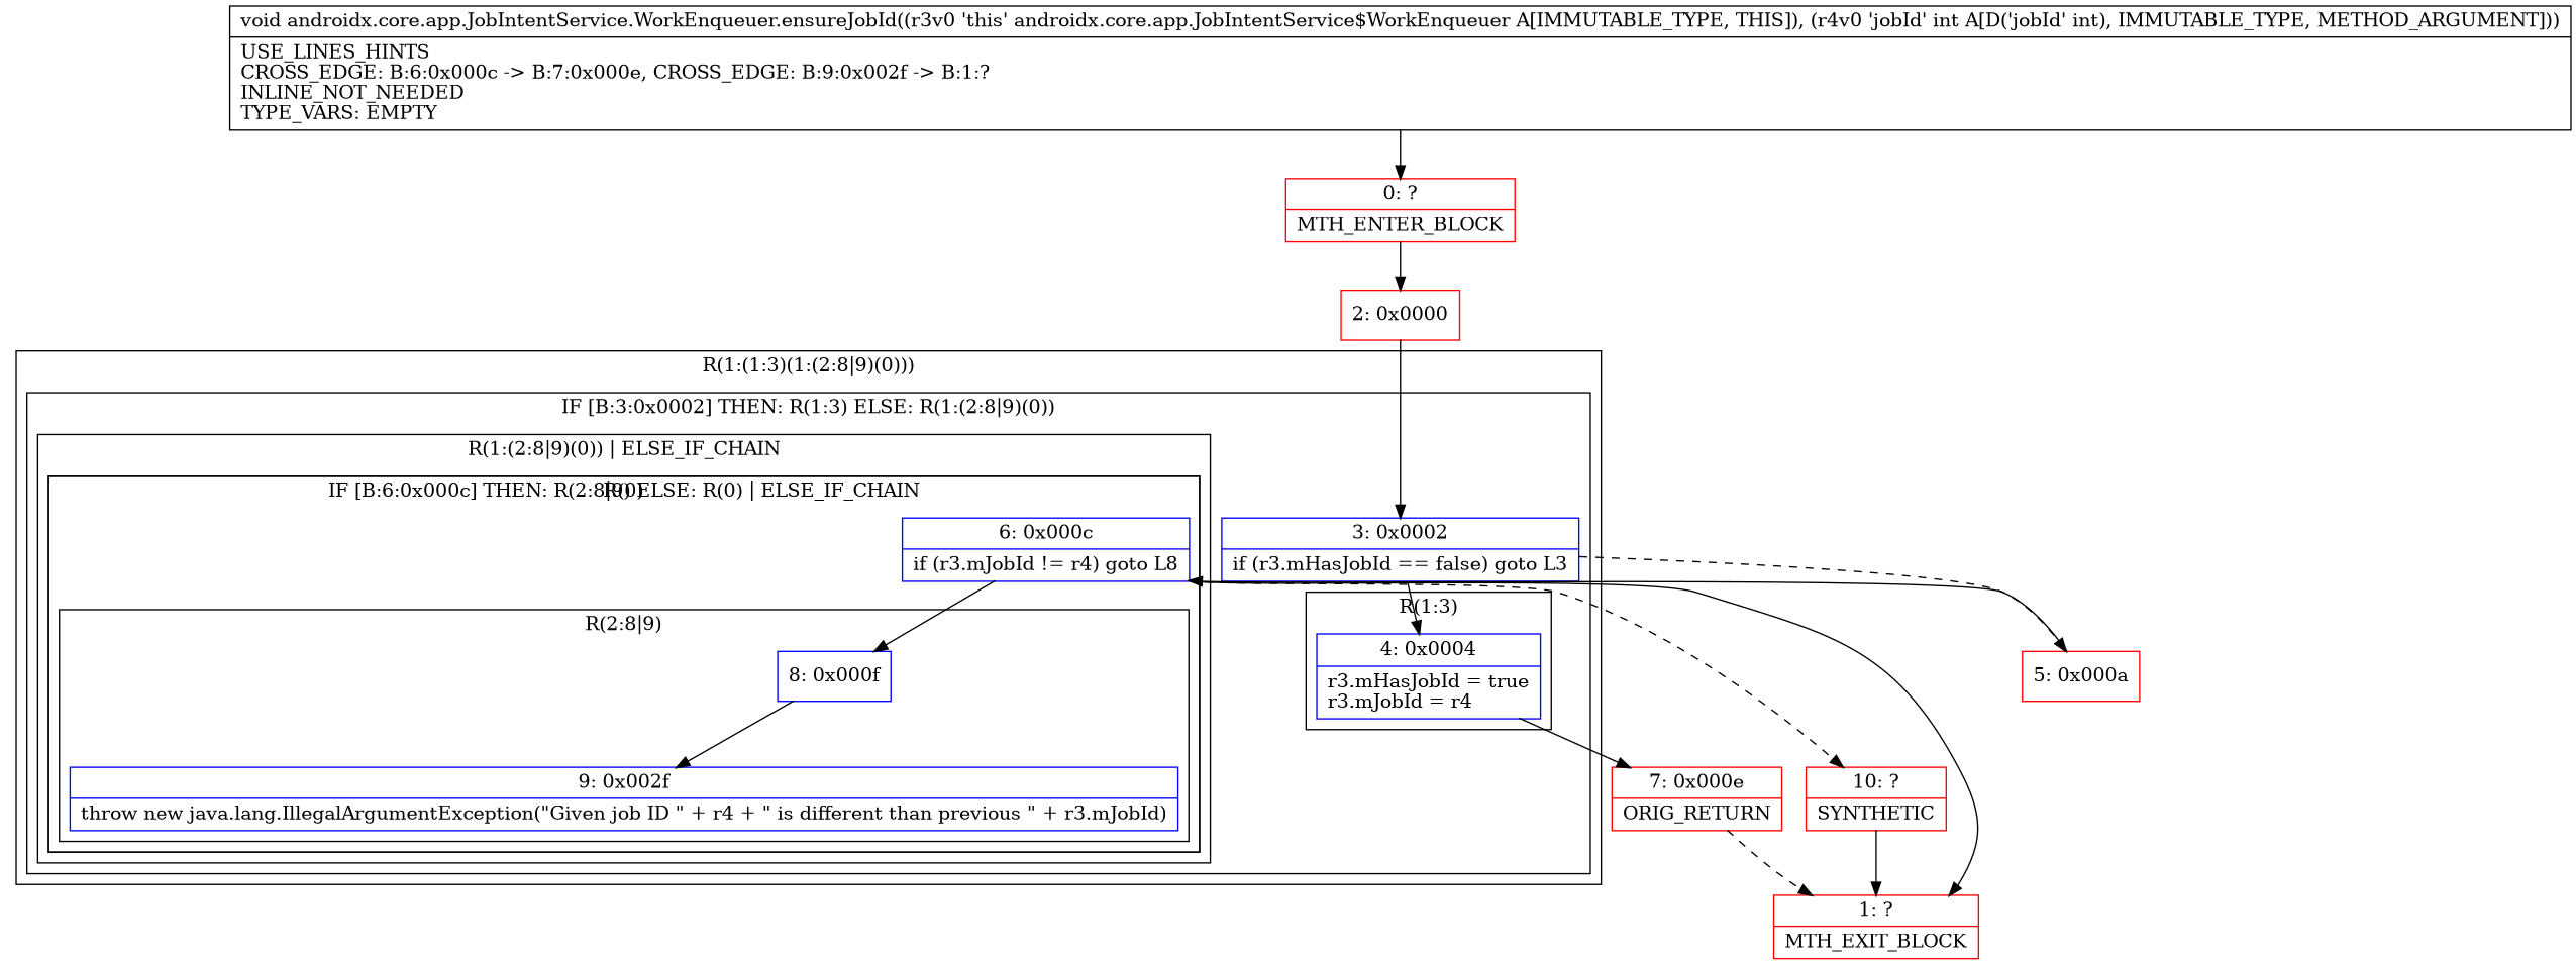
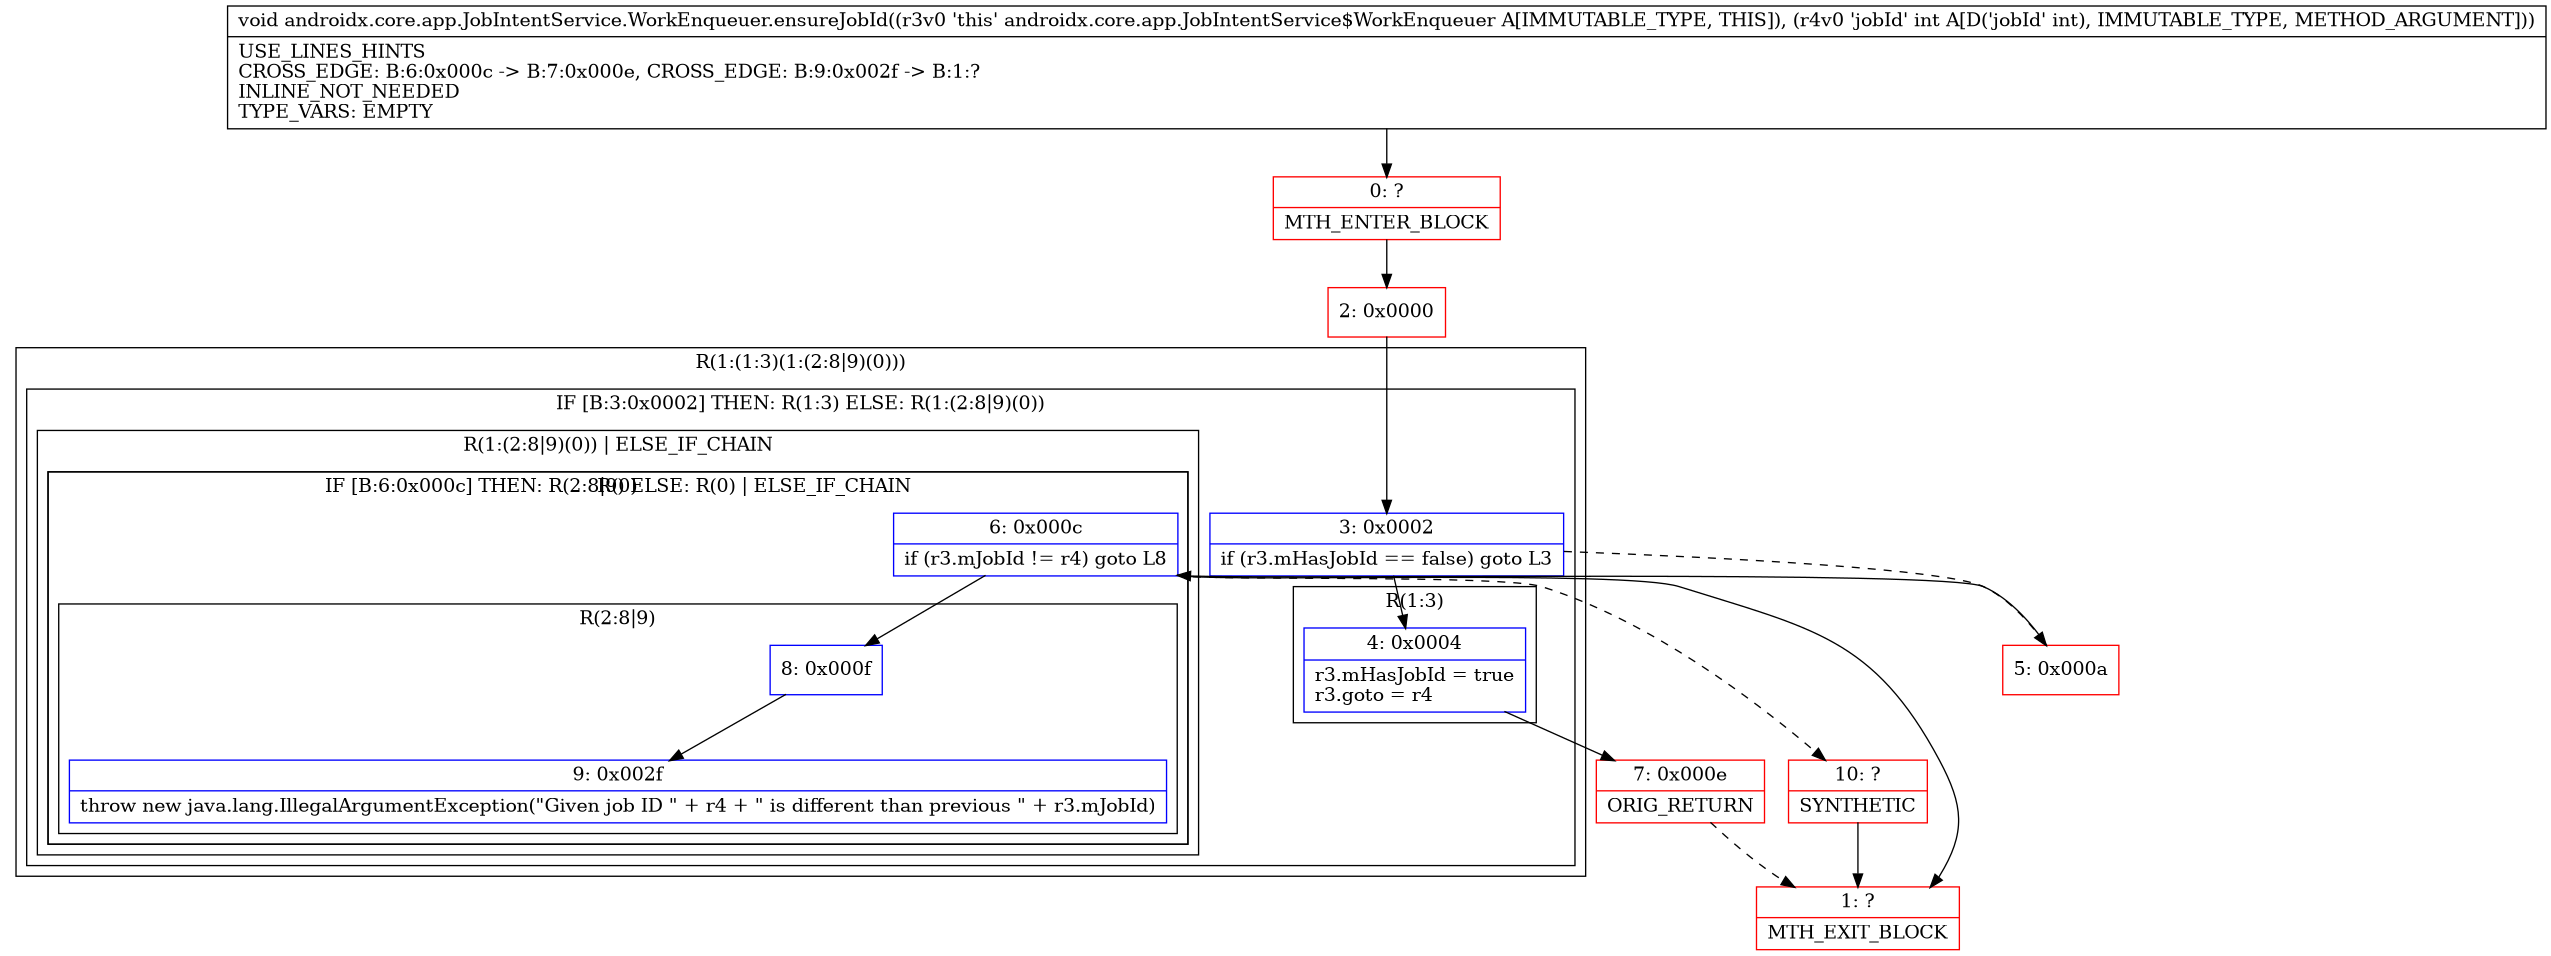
  digraph {
    node [color=red shape=record]
-   n1 [color=blue label="{4\:\ 0x0004|r3.mHasJobId = true\lr3.mJobId = r4\l}"]
+   n1 [color=blue label="{4\:\ 0x0004|r3.mHasJobId = true\lr3.goto = r4\l}"]
    n2 [color=blue label="{8\:\ 0x000f}"]
    n3 [color=blue label="{9\:\ 0x002f|throw new java.lang.IllegalArgumentException(\"Given job ID \" + r4 + \" is different than previous \" + r3.mJobId)\l}"]
    n4 [color=blue label="{6\:\ 0x000c|if (r3.mJobId != r4) goto L8\l}"]
    n5 [color=blue label="{3\:\ 0x0002|if (r3.mHasJobId == false) goto L3\l}"]
    n6 [label="{7\:\ 0x000e|ORIG_RETURN\l}"]
    n7 [label="{10\:\ ?|SYNTHETIC\l}"]
    n8 [label="{1\:\ ?|MTH_EXIT_BLOCK\l}"]
    n9 [label="{5\:\ 0x000a}"]
    n10 [label="{0\:\ ?|MTH_ENTER_BLOCK\l}"]
    n11 [label="{2\:\ 0x0000}"]
    n12 [label="{void androidx.core.app.JobIntentService.WorkEnqueuer.ensureJobId((r3v0 'this' androidx.core.app.JobIntentService$WorkEnqueuer A[IMMUTABLE_TYPE, THIS]), (r4v0 'jobId' int A[D('jobId' int), IMMUTABLE_TYPE, METHOD_ARGUMENT]))  | USE_LINES_HINTS\lCROSS_EDGE: B:6:0x000c \-\> B:7:0x000e, CROSS_EDGE: B:9:0x002f \-\> B:1:?\lINLINE_NOT_NEEDED\lTYPE_VARS: EMPTY\l}" color=""]
    subgraph cluster_1 {
      label="R(1:(1:3)(1:(2:8|9)(0)))"
      subgraph cluster_2 {
        label="IF [B:3:0x0002] THEN: R(1:3) ELSE: R(1:(2:8|9)(0))"
        n5
        subgraph cluster_3 {
          label="R(1:3)"
          n1
        }
        subgraph cluster_4 {
          label="R(1:(2:8|9)(0)) | ELSE_IF_CHAIN\l"
          subgraph cluster_5 {
            label="IF [B:6:0x000c] THEN: R(2:8|9) ELSE: R(0) | ELSE_IF_CHAIN\l"
            n4
            subgraph cluster_6 {
              label="R(2:8|9)"
              n2
              n3
            }
            subgraph cluster_7 {
              label="R(0)"
            }
          }
        }
      }
    }
    n1 -> n6
    n2 -> n3
    n4 -> n2
    n4 -> n7 [style=dashed]
    n4 -> n8
    n5 -> n1
    n5 -> n9 [style=dashed]
    n6 -> n8 [style=dashed]
    n7 -> n8
    n9 -> n4
    n10 -> n11
    n11 -> n5
    n12 -> n10
  }
